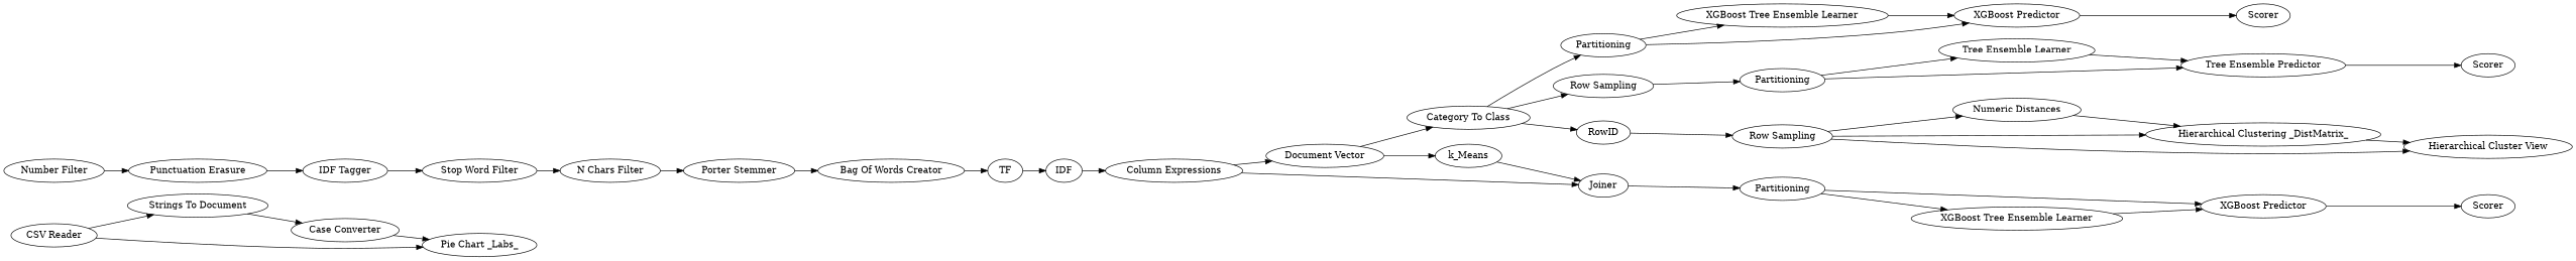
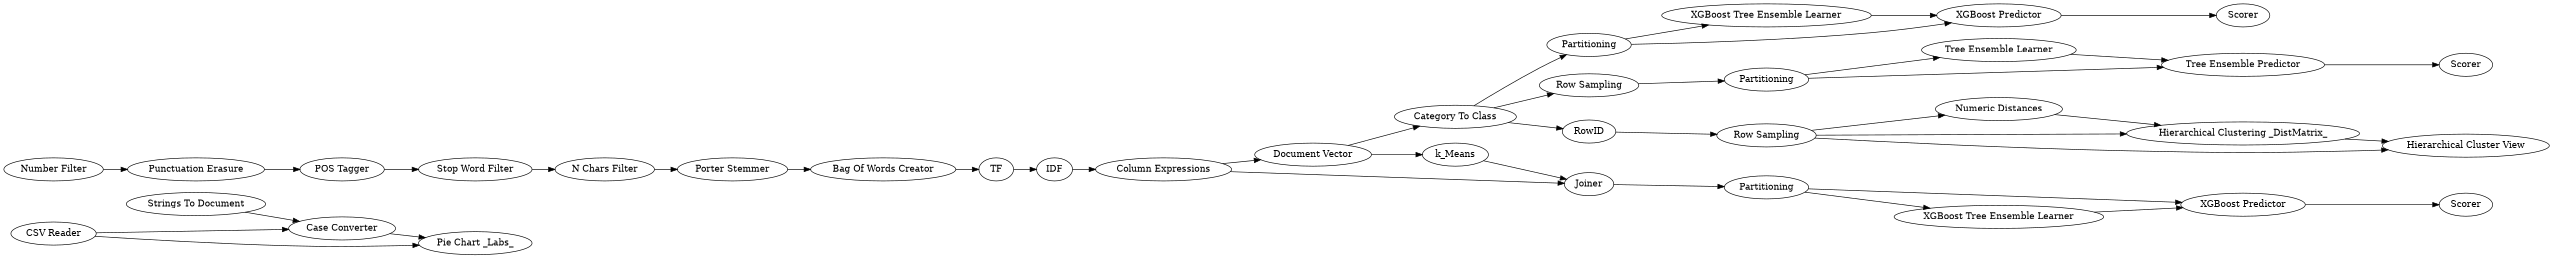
  digraph {
    rankdir=LR
    n1 [label="Strings To Document"]
    n2 [label="Case Converter"]
    n3 [label="Pie Chart _Labs_"]
    n4 [label="Number Filter"]
    n5 [label="Punctuation Erasure"]
-   n6 [label="IDF Tagger"]
+   n6 [label="POS Tagger"]
    n7 [label="Stop Word Filter"]
    n8 [label="N Chars Filter"]
    n9 [label="Porter Stemmer"]
    n10 [label="Bag Of Words Creator"]
    n11 [label=TF]
    n12 [label=IDF]
    n13 [label="Column Expressions"]
    n14 [label="Document Vector"]
    n15 [label=Joiner]
    n16 [label="Category To Class"]
    n17 [label=k_Means]
    n18 [label=Partitioning]
    n19 [label="Row Sampling"]
    n20 [label=RowID]
    n21 [label="XGBoost Tree Ensemble Learner"]
    n22 [label="XGBoost Predictor"]
    n23 [label=Partitioning]
    n24 [label="Row Sampling"]
    n25 [label=Partitioning]
    n26 [label=Scorer]
    n27 [label="Tree Ensemble Learner"]
    n28 [label="Tree Ensemble Predictor"]
    n29 [label=Scorer]
    n30 [label="CSV Reader"]
    n31 [label="Numeric Distances"]
    n32 [label="Hierarchical Clustering _DistMatrix_"]
    n33 [label="Hierarchical Cluster View"]
    n34 [label="XGBoost Predictor"]
    n35 [label="XGBoost Tree Ensemble Learner"]
    n36 [label=Scorer]
    n1 -> n2
    n2 -> n3
    n4 -> n5
    n5 -> n6
    n6 -> n7
    n7 -> n8
    n8 -> n9
    n9 -> n10
    n10 -> n11
    n11 -> n12
    n12 -> n13
    n13 -> n14
    n13 -> n15
    n14 -> n16
    n14 -> n17
    n15 -> n25
    n16 -> n18
    n16 -> n19
    n16 -> n20
    n17 -> n15
    n18 -> n21
    n18 -> n22
    n19 -> n23
    n20 -> n24
    n21 -> n22
    n22 -> n26
    n23 -> n27
    n23 -> n28
    n24 -> n31
    n24 -> n32
    n24 -> n33
    n25 -> n34
    n25 -> n35
    n27 -> n28
    n28 -> n29
-   n30 -> n1
+   n30 -> n2
    n30 -> n3
    n31 -> n32
    n32 -> n33
    n34 -> n36
    n35 -> n34
  }
